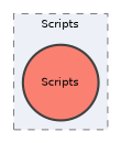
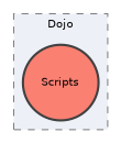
  digraph {
    compound=true
    n1 [color=grey25 fillcolor=salmon fontname=Helvetica fontsize=10 height=0.2 label=Scripts shape=circle style="filled,bold" width=0.4]
    subgraph cluster_1 {
      bgcolor="#edf0f7"
      fontname=Helvetica
      fontsize=10
-     label=Scripts
+     label=Dojo
      pencolor=grey50
      style="filled,dashed"
      n1
    }
  }
